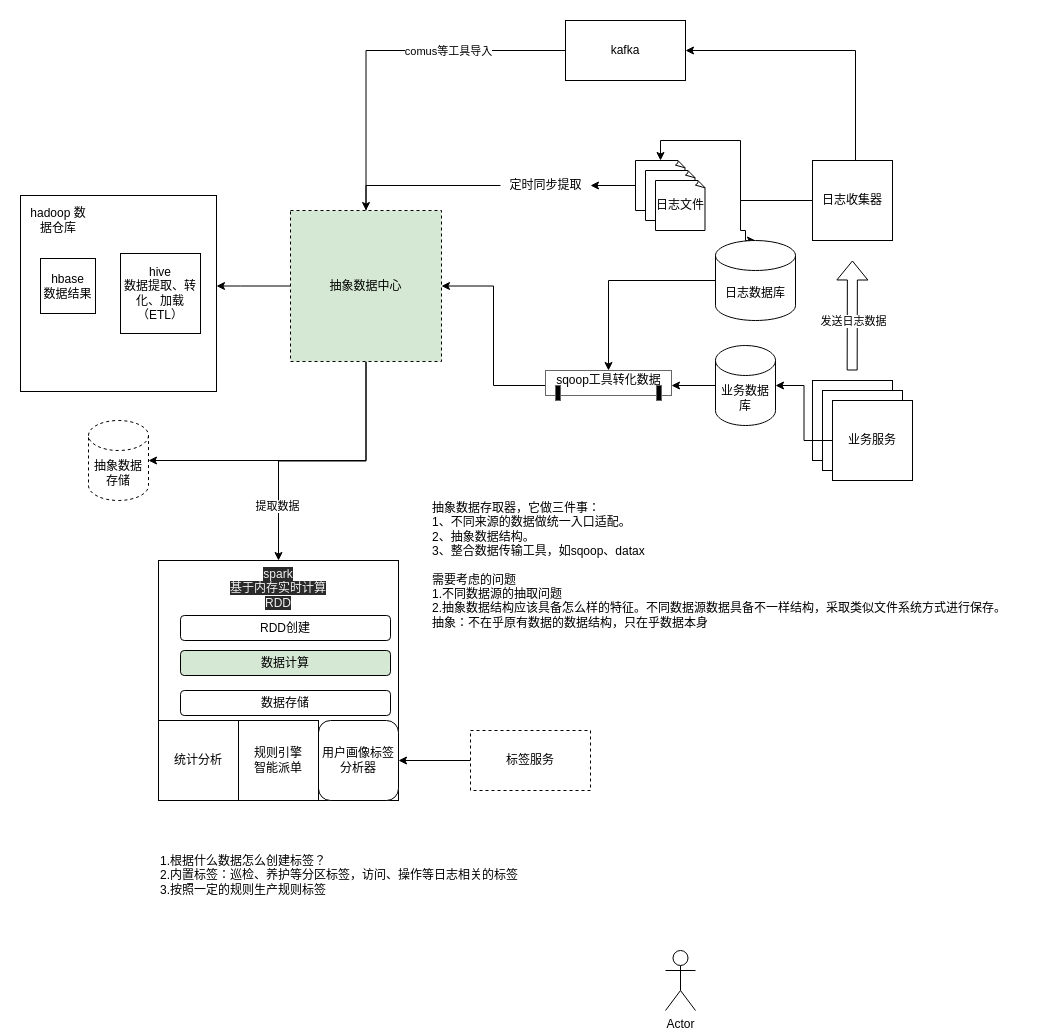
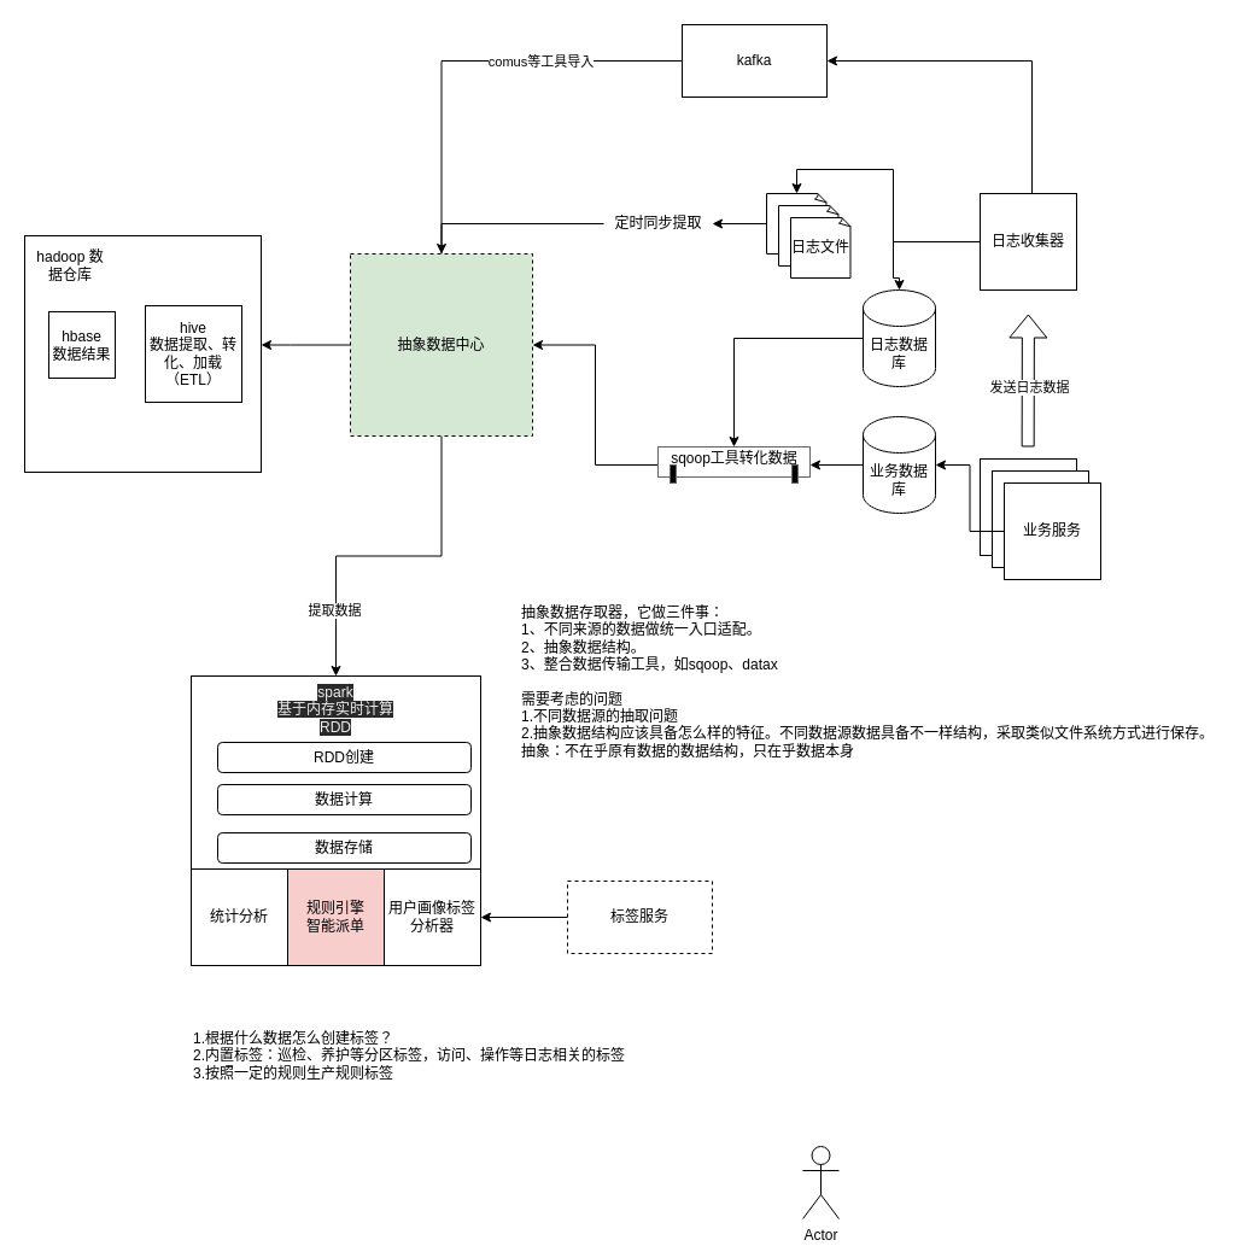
  <mxCell id="0" />
  <mxCell id="1" parent="0" />
  <mxCell id="2" value="" style="whiteSpace=wrap;html=1;aspect=fixed;" parent="1" vertex="1"><mxGeometry x="20" y="195" width="196" height="196" as="geometry" /></mxCell>
  <mxCell id="3" value="hive&lt;br&gt;数据提取、转化、加载（ETL）" style="whiteSpace=wrap;html=1;aspect=fixed;" parent="1" vertex="1"><mxGeometry x="120" y="253" width="80" height="80" as="geometry" /></mxCell>
  <mxCell id="4" value="hadoop 数据仓库" style="text;html=1;strokeColor=none;fillColor=none;align=center;verticalAlign=middle;whiteSpace=wrap;rounded=0;opacity=10;" parent="1" vertex="1"><mxGeometry x="28" y="210" width="60" height="20" as="geometry" /></mxCell>
  <mxCell id="5" value="" style="whiteSpace=wrap;html=1;aspect=fixed;" parent="1" vertex="1"><mxGeometry x="158" y="560" width="240" height="240" as="geometry" /></mxCell>
  <mxCell id="6" style="edgeStyle=orthogonalEdgeStyle;rounded=0;orthogonalLoop=1;jettySize=auto;html=1;entryX=1;entryY=0.5;entryDx=0;entryDy=0;" parent="1" source="7" target="42" edge="1"><mxGeometry relative="1" as="geometry" /></mxCell>
  <mxCell id="7" value="" style="strokeColor=#666666;html=1;labelPosition=right;align=left;spacingLeft=15;shadow=0;dashed=0;outlineConnect=0;shape=mxgraph.rackGeneral.channelBase;" parent="1" vertex="1"><mxGeometry x="545" y="370" width="126" height="30" as="geometry" /></mxCell>
  <mxCell id="8" style="edgeStyle=orthogonalEdgeStyle;rounded=0;orthogonalLoop=1;jettySize=auto;html=1;" parent="1" source="9" target="7" edge="1"><mxGeometry relative="1" as="geometry" /></mxCell>
  <mxCell id="9" value="业务数据库" style="shape=cylinder3;whiteSpace=wrap;html=1;boundedLbl=1;backgroundOutline=1;size=15;" parent="1" vertex="1"><mxGeometry x="715" y="345" width="60" height="80" as="geometry" /></mxCell>
  <mxCell id="10" value="业务服务" style="whiteSpace=wrap;html=1;aspect=fixed;" parent="1" vertex="1"><mxGeometry x="812" y="380" width="80" height="80" as="geometry" /></mxCell>
  <mxCell id="11" value="业务服务" style="whiteSpace=wrap;html=1;aspect=fixed;" parent="1" vertex="1"><mxGeometry x="822" y="390" width="80" height="80" as="geometry" /></mxCell>
  <mxCell id="12" style="edgeStyle=orthogonalEdgeStyle;rounded=0;orthogonalLoop=1;jettySize=auto;html=1;" parent="1" source="13" target="9" edge="1"><mxGeometry relative="1" as="geometry" /></mxCell>
  <mxCell id="13" value="业务服务" style="whiteSpace=wrap;html=1;aspect=fixed;" parent="1" vertex="1"><mxGeometry x="832" y="400" width="80" height="80" as="geometry" /></mxCell>
  <mxCell id="14" style="edgeStyle=orthogonalEdgeStyle;rounded=0;orthogonalLoop=1;jettySize=auto;html=1;entryX=0.5;entryY=0;entryDx=0;entryDy=0;entryPerimeter=0;" parent="1" source="17" target="22" edge="1"><mxGeometry relative="1" as="geometry"><mxPoint x="740" y="230" as="targetPoint" /><Array as="points"><mxPoint x="740" y="200" /><mxPoint x="740" y="230" /><mxPoint x="745" y="230" /></Array></mxGeometry></mxCell>
  <mxCell id="15" style="edgeStyle=orthogonalEdgeStyle;rounded=0;orthogonalLoop=1;jettySize=auto;html=1;entryX=0.5;entryY=0;entryDx=0;entryDy=0;entryPerimeter=0;" parent="1" source="17" target="25" edge="1"><mxGeometry relative="1" as="geometry"><Array as="points"><mxPoint x="740" y="200" /><mxPoint x="740" y="140" /><mxPoint x="660" y="140" /></Array></mxGeometry></mxCell>
  <mxCell id="16" style="edgeStyle=orthogonalEdgeStyle;rounded=0;orthogonalLoop=1;jettySize=auto;html=1;entryX=1;entryY=0.5;entryDx=0;entryDy=0;" parent="1" source="17" target="32" edge="1"><mxGeometry relative="1" as="geometry"><Array as="points"><mxPoint x="855" y="50" /></Array></mxGeometry></mxCell>
  <mxCell id="17" value="日志收集器" style="whiteSpace=wrap;html=1;aspect=fixed;" parent="1" vertex="1"><mxGeometry x="812" y="160" width="80" height="80" as="geometry" /></mxCell>
  <mxCell id="18" value="" style="shape=flexArrow;endArrow=classic;html=1;" parent="1" edge="1"><mxGeometry width="50" height="50" relative="1" as="geometry"><mxPoint x="851.66" y="370" as="sourcePoint" /><mxPoint x="851.91" y="260" as="targetPoint" /></mxGeometry></mxCell>
  <mxCell id="19" value="发送日志数据" style="edgeLabel;html=1;align=center;verticalAlign=middle;resizable=0;points=[];" parent="18" vertex="1" connectable="0"><mxGeometry x="0.248" y="-2" relative="1" as="geometry"><mxPoint x="-1" y="19" as="offset" /></mxGeometry></mxCell>
  <mxCell id="20" value="sqoop工具转化数据" style="text;html=1;strokeColor=none;fillColor=none;align=center;verticalAlign=middle;whiteSpace=wrap;rounded=0;" parent="1" vertex="1"><mxGeometry x="554.5" y="377.5" width="107" height="5" as="geometry" /></mxCell>
  <mxCell id="21" style="edgeStyle=orthogonalEdgeStyle;rounded=0;orthogonalLoop=1;jettySize=auto;html=1;" parent="1" source="22" target="7" edge="1"><mxGeometry relative="1" as="geometry" /></mxCell>
- <mxCell id="22" value="日志数据库" style="shape=cylinder3;whiteSpace=wrap;html=1;boundedLbl=1;backgroundOutline=1;size=15;" parent="1" vertex="1"><mxGeometry x="715" y="240" width="80" height="80" as="geometry" /></mxCell>
- <mxCell id="23" value="用户画像标签分析器" style="whiteSpace=wrap;html=1;aspect=fixed;rounded=1;" parent="1" vertex="1"><mxGeometry x="318" y="720" width="80" height="80" as="geometry" /></mxCell>
+ <mxCell id="22" value="日志数据库" style="shape=cylinder3;whiteSpace=wrap;html=1;boundedLbl=1;backgroundOutline=1;size=15;" parent="1" vertex="1"><mxGeometry x="715" y="240" width="60" height="80" as="geometry" /></mxCell>
+ <mxCell id="23" value="用户画像标签分析器" style="whiteSpace=wrap;html=1;aspect=fixed;" parent="1" vertex="1"><mxGeometry x="318" y="720" width="80" height="80" as="geometry" /></mxCell>
  <mxCell id="24" style="edgeStyle=orthogonalEdgeStyle;rounded=0;orthogonalLoop=1;jettySize=auto;html=1;" parent="1" source="25" target="29" edge="1"><mxGeometry relative="1" as="geometry" /></mxCell>
  <mxCell id="25" value="" style="whiteSpace=wrap;html=1;shape=mxgraph.basic.document" parent="1" vertex="1"><mxGeometry x="635" y="160" width="50" height="50" as="geometry" /></mxCell>
  <mxCell id="26" value="" style="whiteSpace=wrap;html=1;shape=mxgraph.basic.document" parent="1" vertex="1"><mxGeometry x="645" y="170" width="50" height="50" as="geometry" /></mxCell>
  <mxCell id="27" value="日志文件" style="whiteSpace=wrap;html=1;shape=mxgraph.basic.document" parent="1" vertex="1"><mxGeometry x="655" y="180" width="50" height="50" as="geometry" /></mxCell>
  <mxCell id="28" style="edgeStyle=orthogonalEdgeStyle;rounded=0;orthogonalLoop=1;jettySize=auto;html=1;" parent="1" source="29" target="42" edge="1"><mxGeometry relative="1" as="geometry" /></mxCell>
  <mxCell id="29" value="定时同步提取" style="text;html=1;align=center;verticalAlign=middle;resizable=0;points=[];autosize=1;strokeColor=none;" parent="1" vertex="1"><mxGeometry x="500" y="175" width="90" height="20" as="geometry" /></mxCell>
  <mxCell id="30" style="edgeStyle=orthogonalEdgeStyle;rounded=0;orthogonalLoop=1;jettySize=auto;html=1;endArrow=none;" parent="1" source="32" target="42" edge="1"><mxGeometry relative="1" as="geometry" /></mxCell>
  <mxCell id="31" value="comus等工具导入" style="edgeLabel;html=1;align=center;verticalAlign=middle;resizable=0;points=[];" parent="30" vertex="1" connectable="0"><mxGeometry x="-0.179" y="3" relative="1" as="geometry"><mxPoint x="30" y="-3" as="offset" /></mxGeometry></mxCell>
  <mxCell id="32" value="kafka" style="rounded=0;whiteSpace=wrap;html=1;" parent="1" vertex="1"><mxGeometry x="565" y="20" width="120" height="60" as="geometry" /></mxCell>
- <mxCell id="33" value="规则引擎&lt;br&gt;智能派单" style="whiteSpace=wrap;html=1;aspect=fixed;" parent="1" vertex="1"><mxGeometry x="238" y="720" width="80" height="80" as="geometry" /></mxCell>
+ <mxCell id="33" value="规则引擎&lt;br&gt;智能派单" style="whiteSpace=wrap;html=1;aspect=fixed;fillColor=#f8cecc;" parent="1" vertex="1"><mxGeometry x="238" y="720" width="80" height="80" as="geometry" /></mxCell>
  <mxCell id="34" value="Actor" style="shape=umlActor;verticalLabelPosition=bottom;verticalAlign=top;html=1;outlineConnect=0;" parent="1" vertex="1"><mxGeometry x="665" y="950" width="30" height="60" as="geometry" /></mxCell>
  <mxCell id="35" value="1.根据什么数据怎么创建标签？&lt;br&gt;2.内置标签：巡检、养护等分区标签，访问、操作等日志相关的标签&lt;br&gt;3.按照一定的规则生产规则标签" style="text;html=1;strokeColor=none;fillColor=none;align=left;verticalAlign=middle;whiteSpace=wrap;rounded=0;" parent="1" vertex="1"><mxGeometry x="158" y="830" width="482" height="90" as="geometry" /></mxCell>
  <mxCell id="36" style="edgeStyle=orthogonalEdgeStyle;rounded=0;orthogonalLoop=1;jettySize=auto;html=1;" parent="1" source="37" target="23" edge="1"><mxGeometry relative="1" as="geometry" /></mxCell>
  <mxCell id="37" value="标签服务" style="rounded=0;whiteSpace=wrap;html=1;align=center;dashed=1;" parent="1" vertex="1"><mxGeometry x="470" y="730" width="120" height="60" as="geometry" /></mxCell>
  <mxCell id="38" style="edgeStyle=orthogonalEdgeStyle;rounded=0;orthogonalLoop=1;jettySize=auto;html=1;" parent="1" source="42" edge="1"><mxGeometry relative="1" as="geometry"><Array as="points"><mxPoint x="240" y="285" /><mxPoint x="240" y="285" /></Array><mxPoint x="216" y="285.5" as="targetPoint" /></mxGeometry></mxCell>
- <mxCell id="39" style="edgeStyle=orthogonalEdgeStyle;rounded=0;orthogonalLoop=1;jettySize=auto;html=1;" parent="1" source="42" target="43" edge="1"><mxGeometry relative="1" as="geometry"><Array as="points"><mxPoint x="365" y="460" /></Array></mxGeometry></mxCell>
  <mxCell id="40" style="edgeStyle=orthogonalEdgeStyle;rounded=0;orthogonalLoop=1;jettySize=auto;html=1;" parent="1" source="42" target="5" edge="1"><mxGeometry relative="1" as="geometry" /></mxCell>
  <mxCell id="41" value="提取数据" style="edgeLabel;html=1;align=center;verticalAlign=middle;resizable=0;points=[];" parent="40" vertex="1" connectable="0"><mxGeometry x="0.622" y="-2" relative="1" as="geometry"><mxPoint as="offset" /></mxGeometry></mxCell>
  <mxCell id="42" value="抽象数据中心" style="whiteSpace=wrap;html=1;aspect=fixed;dashed=1;fillColor=#d5e8d4;" parent="1" vertex="1"><mxGeometry x="290" y="210" width="151" height="151" as="geometry" /></mxCell>
- <mxCell id="43" value="抽象数据存储" style="shape=cylinder3;whiteSpace=wrap;html=1;boundedLbl=1;backgroundOutline=1;size=15;dashed=1;" parent="1" vertex="1"><mxGeometry x="88" y="420" width="60" height="80" as="geometry" /></mxCell>
  <mxCell id="44" value="&lt;span style=&quot;text-align: center&quot;&gt;抽象数据存取器&lt;/span&gt;，它做三件事：&lt;br&gt;1、不同来源的数据做统一入口适配。&lt;br&gt;2、抽象数据结构。&lt;br&gt;3、整合数据传输工具，如sqoop、datax&lt;br&gt;&lt;br&gt;需要考虑的问题&lt;br&gt;1.不同数据源的抽取问题&lt;br&gt;2.抽象数据结构应该具备怎么样的特征。不同数据源数据具备不一样结构，采取类似文件系统方式进行保存。&lt;br&gt;抽象：不在乎原有数据的数据结构，只在乎数据本身" style="text;html=1;align=left;verticalAlign=middle;resizable=0;points=[];autosize=1;strokeColor=none;" parent="1" vertex="1"><mxGeometry x="430" y="500" width="590" height="130" as="geometry" /></mxCell>
  <mxCell id="45" value="hbase&lt;br&gt;数据结果" style="whiteSpace=wrap;html=1;aspect=fixed;" parent="1" vertex="1"><mxGeometry x="40" y="258" width="55" height="55" as="geometry" /></mxCell>
  <mxCell id="46" value="统计分析" style="whiteSpace=wrap;html=1;aspect=fixed;" parent="1" vertex="1"><mxGeometry x="158" y="720" width="80" height="80" as="geometry" /></mxCell>
  <mxCell id="47" style="edgeStyle=orthogonalEdgeStyle;rounded=0;orthogonalLoop=1;jettySize=auto;html=1;exitX=0.5;exitY=1;exitDx=0;exitDy=0;" parent="1" edge="1"><mxGeometry relative="1" as="geometry"><mxPoint x="238.5" y="635" as="sourcePoint" /><mxPoint x="238.5" y="635" as="targetPoint" /></mxGeometry></mxCell>
  <mxCell id="48" value="&lt;span style=&quot;color: rgb(240 , 240 , 240) ; font-family: &amp;#34;helvetica&amp;#34; ; font-size: 12px ; font-style: normal ; font-weight: 400 ; letter-spacing: normal ; text-indent: 0px ; text-transform: none ; word-spacing: 0px ; background-color: rgb(42 , 42 , 42) ; display: inline ; float: none&quot;&gt;spark&lt;/span&gt;&lt;br style=&quot;color: rgb(240 , 240 , 240) ; font-family: &amp;#34;helvetica&amp;#34; ; font-size: 12px ; font-style: normal ; font-weight: 400 ; letter-spacing: normal ; text-indent: 0px ; text-transform: none ; word-spacing: 0px ; background-color: rgb(42 , 42 , 42)&quot;&gt;&lt;span style=&quot;color: rgb(240 , 240 , 240) ; font-family: &amp;#34;helvetica&amp;#34; ; font-size: 12px ; font-style: normal ; font-weight: 400 ; letter-spacing: normal ; text-indent: 0px ; text-transform: none ; word-spacing: 0px ; background-color: rgb(42 , 42 , 42) ; display: inline ; float: none&quot;&gt;基于内存实时计算&lt;/span&gt;&lt;br style=&quot;color: rgb(240 , 240 , 240) ; font-family: &amp;#34;helvetica&amp;#34; ; font-size: 12px ; font-style: normal ; font-weight: 400 ; letter-spacing: normal ; text-indent: 0px ; text-transform: none ; word-spacing: 0px ; background-color: rgb(42 , 42 , 42)&quot;&gt;&lt;span style=&quot;color: rgb(240 , 240 , 240) ; font-family: &amp;#34;helvetica&amp;#34; ; font-size: 12px ; font-style: normal ; font-weight: 400 ; letter-spacing: normal ; text-indent: 0px ; text-transform: none ; word-spacing: 0px ; background-color: rgb(42 , 42 , 42) ; display: inline ; float: none&quot;&gt;RDD&lt;/span&gt;" style="text;whiteSpace=wrap;html=1;align=center;" parent="1" vertex="1"><mxGeometry x="218" y="560" width="120" height="60" as="geometry" /></mxCell>
  <mxCell id="49" value="RDD创建" style="rounded=1;whiteSpace=wrap;html=1;" parent="1" vertex="1"><mxGeometry x="180" y="615" width="210" height="25" as="geometry" /></mxCell>
- <mxCell id="50" value="数据计算" style="rounded=1;whiteSpace=wrap;html=1;fillColor=#d5e8d4;" parent="1" vertex="1"><mxGeometry x="180" y="650" width="210" height="25" as="geometry" /></mxCell>
+ <mxCell id="50" value="数据计算" style="rounded=1;whiteSpace=wrap;html=1;" parent="1" vertex="1"><mxGeometry x="180" y="650" width="210" height="25" as="geometry" /></mxCell>
  <mxCell id="51" value="数据存储" style="rounded=1;whiteSpace=wrap;html=1;" parent="1" vertex="1"><mxGeometry x="180" y="690" width="210" height="25" as="geometry" /></mxCell>
